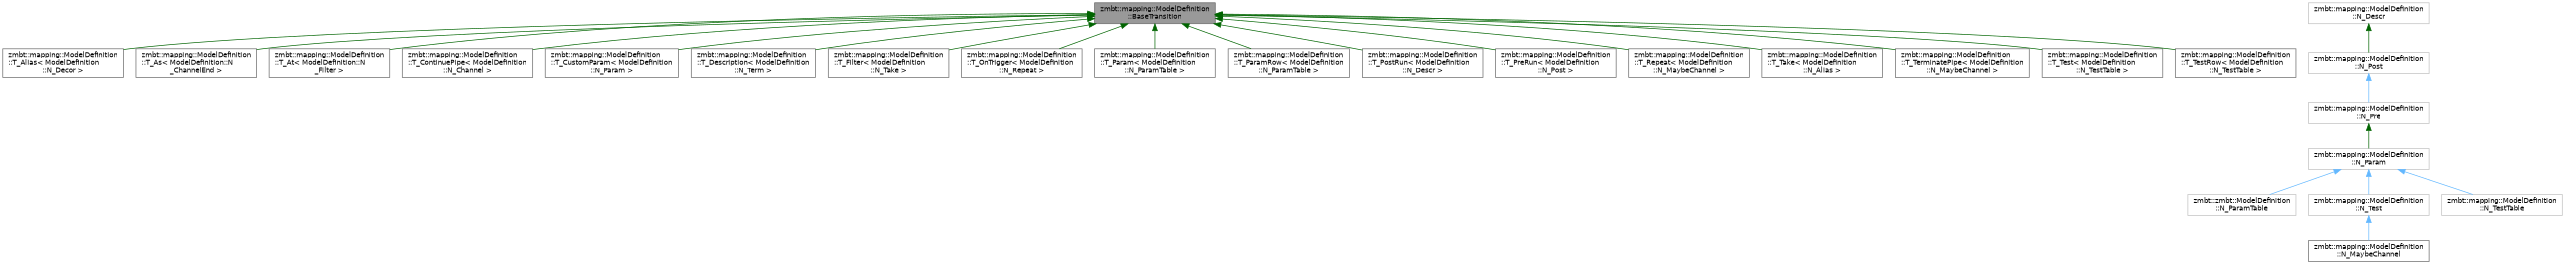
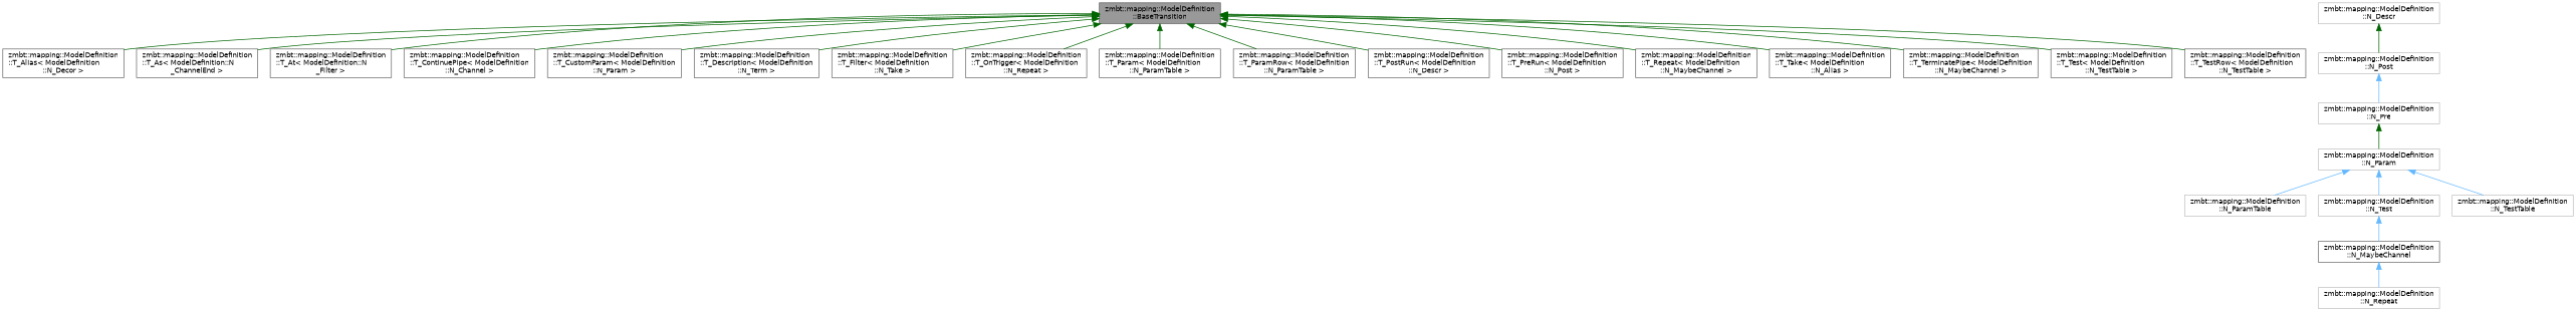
  digraph {
    rankdir=TB
    node [color=gray40 fillcolor=white fontname=Helvetica fontsize=10 shape=box style=filled]
    edge [color=darkgreen dir=back fontname=Helvetica fontsize=10 labelfontname=Helvetica labelfontsize=10 style=solid]
    n1 [fillcolor=grey60 fontcolor=black height=0.2 label="zmbt::mapping::ModelDefinition\l::BaseTransition" width=0.4]
    n2 [height=0.2 label="zmbt::mapping::ModelDefinition\l::T_Alias\< ModelDefinition\l::N_Decor \>" width=0.4]
    n3 [height=0.2 label="zmbt::mapping::ModelDefinition\l::T_As\< ModelDefinition::N\l_ChannelEnd \>" width=0.4]
    n4 [height=0.2 label="zmbt::mapping::ModelDefinition\l::T_At\< ModelDefinition::N\l_Filter \>" width=0.4]
    n5 [height=0.2 label="zmbt::mapping::ModelDefinition\l::T_ContinuePipe\< ModelDefinition\l::N_Channel \>" width=0.4]
    n6 [height=0.2 label="zmbt::mapping::ModelDefinition\l::T_CustomParam\< ModelDefinition\l::N_Param \>" width=0.4]
    n7 [height=0.2 label="zmbt::mapping::ModelDefinition\l::T_Description\< ModelDefinition\l::N_Term \>" width=0.4]
    n8 [height=0.2 label="zmbt::mapping::ModelDefinition\l::T_Filter\< ModelDefinition\l::N_Take \>" width=0.4]
    n9 [height=0.2 label="zmbt::mapping::ModelDefinition\l::T_OnTrigger\< ModelDefinition\l::N_Repeat \>" width=0.4]
    n10 [height=0.2 label="zmbt::mapping::ModelDefinition\l::T_Param\< ModelDefinition\l::N_ParamTable \>" width=0.4]
    n11 [height=0.2 label="zmbt::mapping::ModelDefinition\l::T_ParamRow\< ModelDefinition\l::N_ParamTable \>" width=0.4]
    n12 [height=0.2 label="zmbt::mapping::ModelDefinition\l::T_PostRun\< ModelDefinition\l::N_Descr \>" width=0.4]
    n13 [height=0.2 label="zmbt::mapping::ModelDefinition\l::T_PreRun\< ModelDefinition\l::N_Post \>" width=0.4]
    n14 [height=0.2 label="zmbt::mapping::ModelDefinition\l::T_Repeat\< ModelDefinition\l::N_MaybeChannel \>" width=0.4]
    n15 [height=0.2 label="zmbt::mapping::ModelDefinition\l::T_Take\< ModelDefinition\l::N_Alias \>" width=0.4]
    n16 [height=0.2 label="zmbt::mapping::ModelDefinition\l::T_TerminatePipe\< ModelDefinition\l::N_MaybeChannel \>" width=0.4]
    n17 [height=0.2 label="zmbt::mapping::ModelDefinition\l::T_Test\< ModelDefinition\l::N_TestTable \>" width=0.4]
    n18 [height=0.2 label="zmbt::mapping::ModelDefinition\l::T_TestRow\< ModelDefinition\l::N_TestTable \>" width=0.4]
    n19 [color=grey75 height=0.2 label="zmbt::mapping::ModelDefinition\l::N_Descr" width=0.4]
    n20 [color=grey75 height=0.2 label="zmbt::mapping::ModelDefinition\l::N_Post" width=0.4]
    n21 [color=grey75 height=0.2 label="zmbt::mapping::ModelDefinition\l::N_Pre" width=0.4]
    n22 [color=grey75 height=0.2 label="zmbt::mapping::ModelDefinition\l::N_Param" width=0.4]
-   n23 [color=grey75 height=0.2 label="zmbt::zmbt::ModelDefinition\l::N_ParamTable" width=0.4]
+   n23 [color=grey75 height=0.2 label="zmbt::mapping::ModelDefinition\l::N_ParamTable" width=0.4]
    n24 [color=grey75 height=0.2 label="zmbt::mapping::ModelDefinition\l::N_Test" width=0.4]
    n25 [color=grey75 height=0.2 label="zmbt::mapping::ModelDefinition\l::N_TestTable" width=0.4]
    n26 [height=0.2 label="zmbt::mapping::ModelDefinition\l::N_MaybeChannel" width=0.4]
+   n27 [color=grey75 height=0.2 label="zmbt::mapping::ModelDefinition\l::N_Repeat" width=0.4]
    n1 -> n2
    n1 -> n3
    n1 -> n4
    n1 -> n5
    n1 -> n6
    n1 -> n7
    n1 -> n8
    n1 -> n9
    n1 -> n10
    n1 -> n11
    n1 -> n12
    n1 -> n13
    n1 -> n14
    n1 -> n15
    n1 -> n16
    n1 -> n17
    n1 -> n18
    n19 -> n20
    n20 -> n21 [color=steelblue1]
    n21 -> n22
    n22 -> n23 [color=steelblue1]
    n22 -> n24 [color=steelblue1]
    n22 -> n25 [color=steelblue1]
    n24 -> n26 [color=steelblue1]
+   n26 -> n27 [color=steelblue1]
  }
